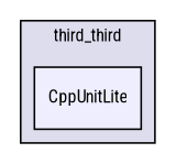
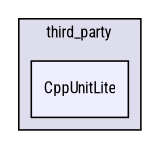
  digraph {
    compound=true
    rankdir=LR
    fontname="Roboto Condensed"
    n1 [fillcolor="#eeeeff" fontname="Roboto Condensed" fontsize=10 label=CppUnitLite pencolor=black shape=box style=filled]
    subgraph cluster_1 {
      bgcolor="#ddddee"
      fontsize=10
-     label=third_third
+     label=third_party
      pencolor=black
      n1
    }
  }
